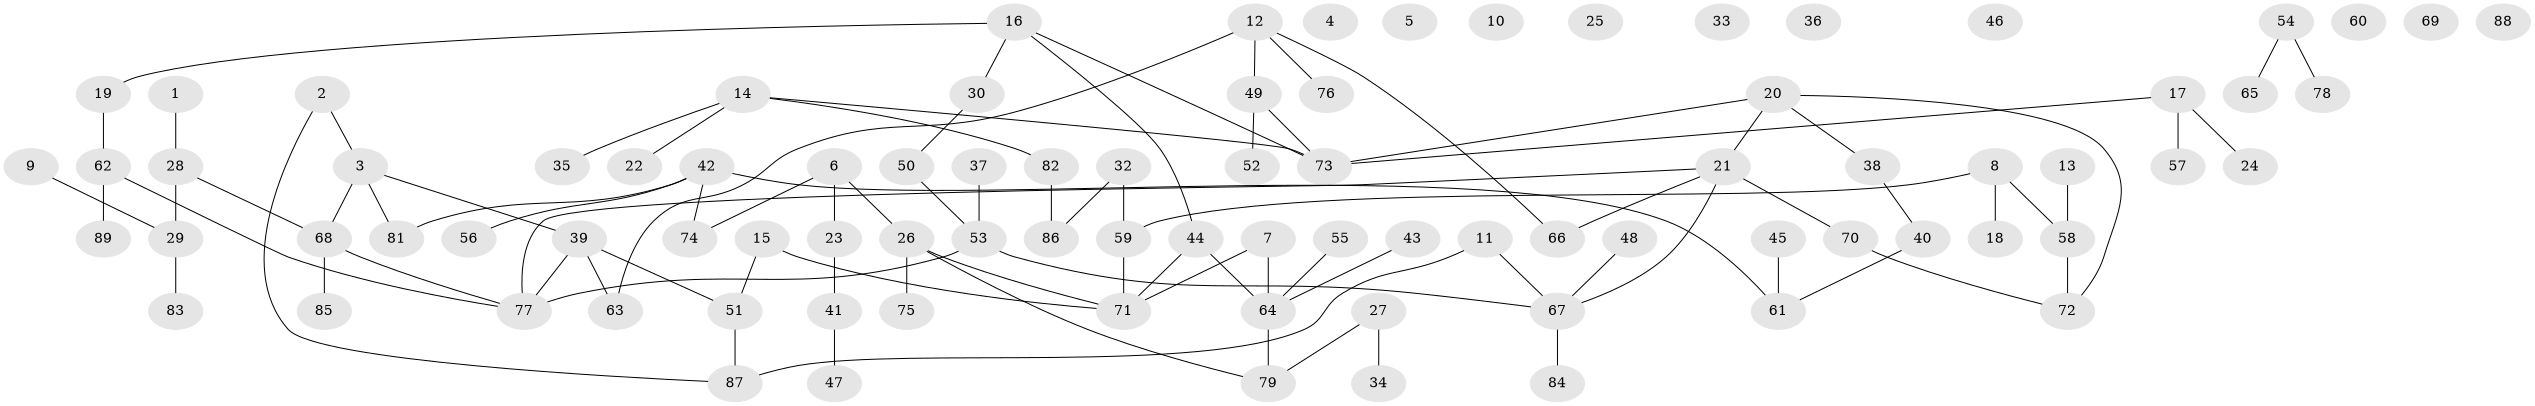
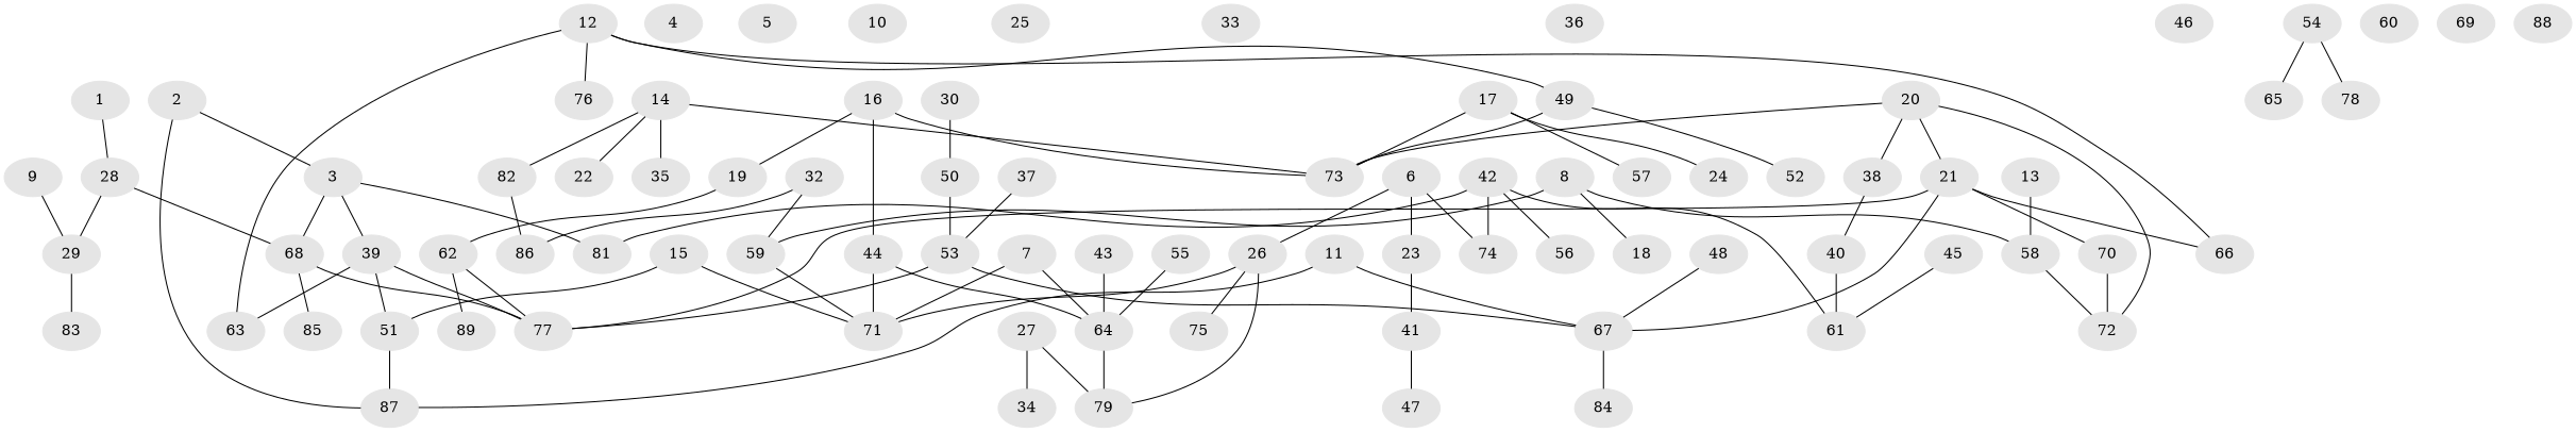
  graph {
    node [color=gray90 style=filled]
    1
    28
    68
    29
    2
    3
    87
    39
    81
    63
    51
    77
    85
    4
    5
    6
    23
    26
    74
    41
    71
    75
    79
    7
    64
    8
    18
    58
    59
    72
    9
    83
    10
    11
    67
    84
    12
    49
    66
    76
    73
    52
    13
    14
    22
    35
    82
    86
    15
    16
    19
    30
    44
    62
    50
    17
    24
    57
    89
    20
    21
    38
    70
    40
    47
    25
    27
    34
    53
    42
    61
    56
    32
    33
    36
    37
    43
    45
    46
    48
    54
    65
    78
    55
    60
    69
    88
    1 -- 28
    28 -- 68
    28 -- 29
    68 -- 77
    68 -- 85
    29 -- 83
    2 -- 3
    2 -- 87
    3 -- 68
    3 -- 39
    3 -- 81
    39 -- 63
    39 -- 51
    39 -- 77
    51 -- 87
    6 -- 23
    6 -- 26
    6 -- 74
    23 -- 41
    26 -- 71
    26 -- 75
    26 -- 79
    41 -- 47
    7 -- 71
    7 -- 64
    64 -- 79
    8 -- 18
    8 -- 58
    8 -- 59
    58 -- 72
    59 -- 71
    9 -- 29
    11 -- 87
    11 -- 67
    67 -- 84
    12 -- 63
    12 -- 49
    12 -- 66
    12 -- 76
    49 -- 73
    49 -- 52
    13 -- 58
    14 -- 73
    14 -- 22
    14 -- 35
    14 -- 82
    82 -- 86
    15 -- 51
    15 -- 71
    16 -- 73
    16 -- 19
-   16 -- 30
    16 -- 44
    19 -- 62
    30 -- 50
    44 -- 71
    44 -- 64
    62 -- 77
    62 -- 89
    50 -- 53
    17 -- 73
    17 -- 24
    17 -- 57
    20 -- 72
    20 -- 73
    20 -- 21
    20 -- 38
    21 -- 77
    21 -- 67
    21 -- 66
    21 -- 70
    38 -- 40
    70 -- 72
    40 -- 61
    27 -- 79
    27 -- 34
    53 -- 77
    53 -- 67
    42 -- 81
    42 -- 74
    42 -- 61
    42 -- 56
    32 -- 59
    32 -- 86
    37 -- 53
    43 -- 64
    45 -- 61
    48 -- 67
    54 -- 65
    54 -- 78
    55 -- 64
  }
